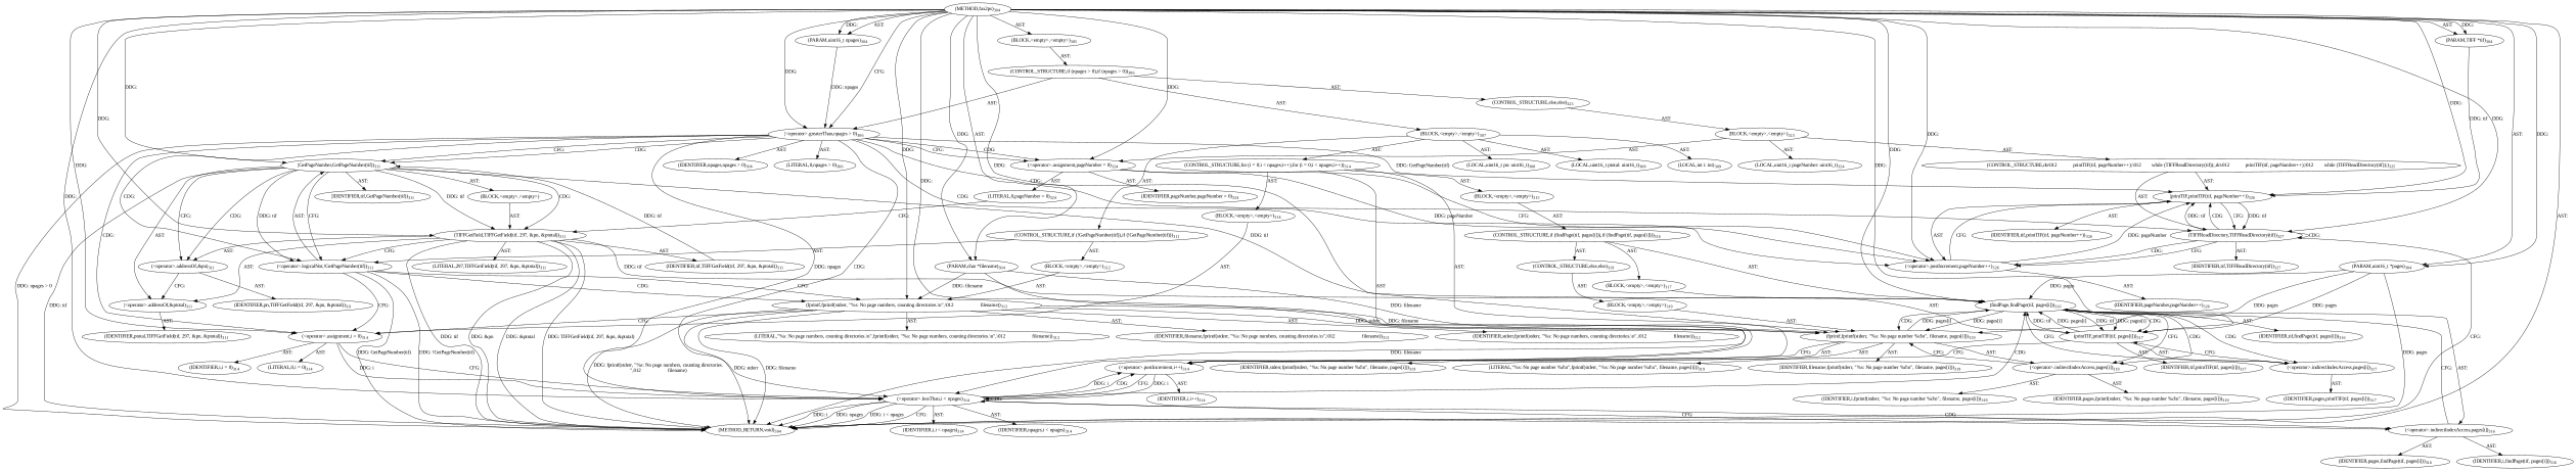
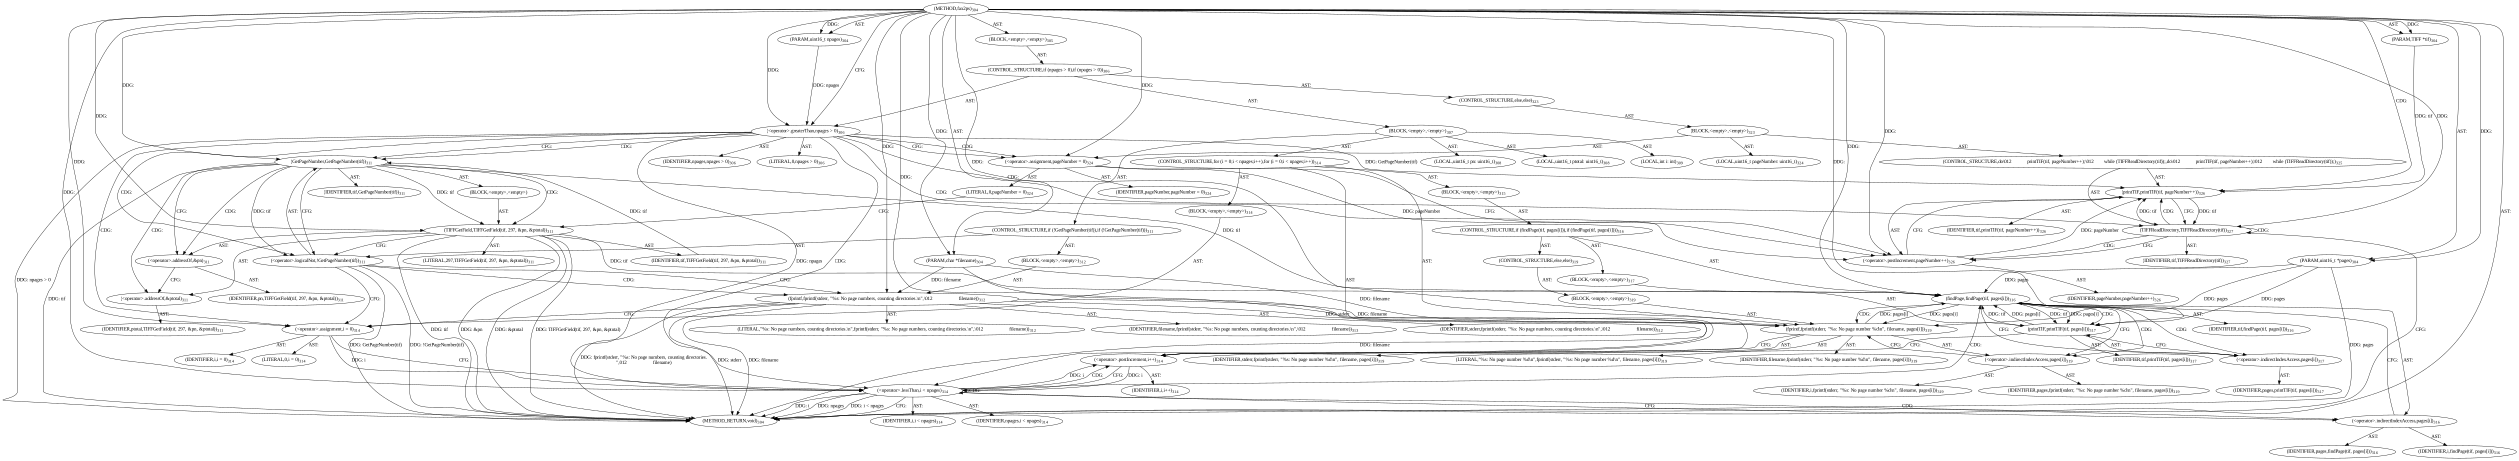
  digraph {
    fontname="Liberation Serif"
    node [fontname="Liberation Serif"]
    edge [fontname="Liberation Serif"]
    n1 [label=<(METHOD,fax2ps)<SUB>304</SUB>>]
    n2 [label=<(PARAM,TIFF *tif)<SUB>304</SUB>>]
    n3 [label=<(PARAM,uint16_t npages)<SUB>304</SUB>>]
    n4 [label=<(PARAM,uint16_t *pages)<SUB>304</SUB>>]
    n5 [label=<(PARAM,char *filename)<SUB>304</SUB>>]
    n6 [label=<(BLOCK,&lt;empty&gt;,&lt;empty&gt;)<SUB>305</SUB>>]
    n7 [label=<(&lt;operator&gt;.greaterThan,npages &gt; 0)<SUB>306</SUB>>]
    n8 [label=<(GetPageNumber,GetPageNumber(tif))<SUB>311</SUB>>]
    n9 [label=<(TIFFGetField,TIFFGetField(tif, 297, &amp;pn, &amp;ptotal))<SUB>311</SUB>>]
    n10 [label=<(fprintf,fprintf(stderr, &quot;%s: No page numbers, counting directories.\n&quot;,\012                    filename))<SUB>312</SUB>>]
    n11 [label=<(&lt;operator&gt;.assignment,i = 0)<SUB>314</SUB>>]
    n12 [label=<(&lt;operator&gt;.lessThan,i &lt; npages)<SUB>314</SUB>>]
    n13 [label=<(&lt;operator&gt;.postIncrement,i++)<SUB>314</SUB>>]
    n14 [label=<(findPage,findPage(tif, pages[i]))<SUB>316</SUB>>]
    n15 [label=<(printTIF,printTIF(tif, pages[i]))<SUB>317</SUB>>]
    n16 [label=<(fprintf,fprintf(stderr, &quot;%s: No page number %d\n&quot;, filename, pages[i]))<SUB>319</SUB>>]
    n17 [label=<(&lt;operator&gt;.assignment,pageNumber = 0)<SUB>324</SUB>>]
    n18 [label=<(printTIF,printTIF(tif, pageNumber++))<SUB>326</SUB>>]
    n19 [label=<(&lt;operator&gt;.postIncrement,pageNumber++)<SUB>326</SUB>>]
    n20 [label=<(TIFFReadDirectory,TIFFReadDirectory(tif))<SUB>327</SUB>>]
    n21 [label=<(METHOD_RETURN,void)<SUB>304</SUB>>]
    n22 [label=<(CONTROL_STRUCTURE,if (npages &gt; 0),if (npages &gt; 0))<SUB>306</SUB>>]
    n23 [label=<(IDENTIFIER,npages,npages &gt; 0)<SUB>306</SUB>>]
    n24 [label=<(LITERAL,0,npages &gt; 0)<SUB>306</SUB>>]
    n25 [label=<(&lt;operator&gt;.logicalNot,!GetPageNumber(tif))<SUB>311</SUB>>]
    n26 [label=<(IDENTIFIER,tif,GetPageNumber(tif))<SUB>311</SUB>>]
    n27 [label=<(BLOCK,&lt;empty&gt;,&lt;empty&gt;)>]
    n28 [label=<(&lt;operator&gt;.addressOf,&amp;pn)<SUB>311</SUB>>]
    n29 [label=<(&lt;operator&gt;.addressOf,&amp;ptotal)<SUB>311</SUB>>]
    n30 [label=<(IDENTIFIER,tif,TIFFGetField(tif, 297, &amp;pn, &amp;ptotal))<SUB>311</SUB>>]
    n31 [label=<(LITERAL,297,TIFFGetField(tif, 297, &amp;pn, &amp;ptotal))<SUB>311</SUB>>]
    n32 [label=<(IDENTIFIER,stderr,fprintf(stderr, &quot;%s: No page numbers, counting directories.\n&quot;,\012                    filename))<SUB>312</SUB>>]
    n33 [label=<(LITERAL,&quot;%s: No page numbers, counting directories.\n&quot;,fprintf(stderr, &quot;%s: No page numbers, counting directories.\n&quot;,\012                    filename))<SUB>312</SUB>>]
    n34 [label=<(IDENTIFIER,filename,fprintf(stderr, &quot;%s: No page numbers, counting directories.\n&quot;,\012                    filename))<SUB>313</SUB>>]
    n35 [label=<(IDENTIFIER,i,i = 0)<SUB>314</SUB>>]
    n36 [label=<(LITERAL,0,i = 0)<SUB>314</SUB>>]
    n37 [label=<(IDENTIFIER,i,i &lt; npages)<SUB>314</SUB>>]
    n38 [label=<(IDENTIFIER,npages,i &lt; npages)<SUB>314</SUB>>]
    n39 [label=<(&lt;operator&gt;.indirectIndexAccess,pages[i])<SUB>316</SUB>>]
    n40 [label=<(IDENTIFIER,i,i++)<SUB>314</SUB>>]
    n41 [label=<(IDENTIFIER,tif,findPage(tif, pages[i]))<SUB>316</SUB>>]
    n42 [label=<(&lt;operator&gt;.indirectIndexAccess,pages[i])<SUB>317</SUB>>]
    n43 [label=<(&lt;operator&gt;.indirectIndexAccess,pages[i])<SUB>319</SUB>>]
    n44 [label=<(IDENTIFIER,tif,printTIF(tif, pages[i]))<SUB>317</SUB>>]
    n45 [label=<(IDENTIFIER,stderr,fprintf(stderr, &quot;%s: No page number %d\n&quot;, filename, pages[i]))<SUB>319</SUB>>]
    n46 [label=<(LITERAL,&quot;%s: No page number %d\n&quot;,fprintf(stderr, &quot;%s: No page number %d\n&quot;, filename, pages[i]))<SUB>319</SUB>>]
    n47 [label=<(IDENTIFIER,filename,fprintf(stderr, &quot;%s: No page number %d\n&quot;, filename, pages[i]))<SUB>319</SUB>>]
    n48 [label=<(IDENTIFIER,pageNumber,pageNumber = 0)<SUB>324</SUB>>]
    n49 [label=<(LITERAL,0,pageNumber = 0)<SUB>324</SUB>>]
    n50 [label=<(IDENTIFIER,tif,printTIF(tif, pageNumber++))<SUB>326</SUB>>]
    n51 [label=<(IDENTIFIER,pageNumber,pageNumber++)<SUB>326</SUB>>]
    n52 [label=<(IDENTIFIER,tif,TIFFReadDirectory(tif))<SUB>327</SUB>>]
    n53 [label=<(BLOCK,&lt;empty&gt;,&lt;empty&gt;)<SUB>307</SUB>>]
    n54 [label=<(CONTROL_STRUCTURE,else,else)<SUB>323</SUB>>]
    n55 [label=<(LOCAL,uint16_t pn: uint16_t)<SUB>308</SUB>>]
    n56 [label=<(LOCAL,uint16_t ptotal: uint16_t)<SUB>308</SUB>>]
    n57 [label=<(LOCAL,int i: int)<SUB>309</SUB>>]
    n58 [label=<(CONTROL_STRUCTURE,if (!GetPageNumber(tif)),if (!GetPageNumber(tif)))<SUB>311</SUB>>]
    n59 [label=<(CONTROL_STRUCTURE,for (i = 0;i &lt; npages;i++),for (i = 0;i &lt; npages;i++))<SUB>314</SUB>>]
    n60 [label=<(BLOCK,&lt;empty&gt;,&lt;empty&gt;)<SUB>323</SUB>>]
    n61 [label=<(BLOCK,&lt;empty&gt;,&lt;empty&gt;)<SUB>312</SUB>>]
    n62 [label=<(BLOCK,&lt;empty&gt;,&lt;empty&gt;)<SUB>314</SUB>>]
    n63 [label=<(BLOCK,&lt;empty&gt;,&lt;empty&gt;)<SUB>315</SUB>>]
    n64 [label=<(IDENTIFIER,pn,TIFFGetField(tif, 297, &amp;pn, &amp;ptotal))<SUB>311</SUB>>]
    n65 [label=<(IDENTIFIER,ptotal,TIFFGetField(tif, 297, &amp;pn, &amp;ptotal))<SUB>311</SUB>>]
    n66 [label=<(CONTROL_STRUCTURE,if (findPage(tif, pages[i])),if (findPage(tif, pages[i])))<SUB>316</SUB>>]
    n67 [label=<(IDENTIFIER,pages,findPage(tif, pages[i]))<SUB>316</SUB>>]
    n68 [label=<(IDENTIFIER,i,findPage(tif, pages[i]))<SUB>316</SUB>>]
    n69 [label=<(BLOCK,&lt;empty&gt;,&lt;empty&gt;)<SUB>317</SUB>>]
    n70 [label=<(CONTROL_STRUCTURE,else,else)<SUB>319</SUB>>]
    n71 [label=<(BLOCK,&lt;empty&gt;,&lt;empty&gt;)<SUB>319</SUB>>]
    n72 [label=<(IDENTIFIER,pages,printTIF(tif, pages[i]))<SUB>317</SUB>>]
    n73 [label=<(IDENTIFIER,pages,fprintf(stderr, &quot;%s: No page number %d\n&quot;, filename, pages[i]))<SUB>319</SUB>>]
    n74 [label=<(IDENTIFIER,i,fprintf(stderr, &quot;%s: No page number %d\n&quot;, filename, pages[i]))<SUB>319</SUB>>]
    n75 [label=<(LOCAL,uint16_t pageNumber: uint16_t)<SUB>324</SUB>>]
    n76 [label=<(CONTROL_STRUCTURE,do\012            printTIF(tif, pageNumber++);\012        while (TIFFReadDirectory(tif));,do\012            printTIF(tif, pageNumber++);\012        while (TIFFReadDirectory(tif));)<SUB>325</SUB>>]
    n1 -> n2 [label="AST: "]
    n1 -> n2 [label="DDG: "]
    n1 -> n3 [label="AST: "]
    n1 -> n3 [label="DDG: "]
    n1 -> n4 [label="AST: "]
    n1 -> n4 [label="DDG: "]
    n1 -> n5 [label="AST: "]
    n1 -> n5 [label="DDG: "]
    n1 -> n6 [label="AST: "]
    n1 -> n7 [label="CFG: "]
    n1 -> n7 [label="DDG: "]
    n1 -> n8 [label="DDG: "]
    n1 -> n9 [label="DDG: "]
    n1 -> n10 [label="DDG: "]
    n1 -> n11 [label="DDG: "]
    n1 -> n12 [label="DDG: "]
    n1 -> n13 [label="DDG: "]
    n1 -> n14 [label="DDG: "]
    n1 -> n15 [label="DDG: "]
    n1 -> n16 [label="DDG: "]
    n1 -> n17 [label="DDG: "]
-   n1 -> n18 [label="DDG: "]
+   n1 -> n18 [label="CDG: "]
    n1 -> n19 [label="DDG: "]
    n1 -> n20 [label="DDG: "]
    n1 -> n21 [label="AST: "]
    n2 -> n18 [label="DDG: tif"]
    n3 -> n7 [label="DDG: npages"]
    n4 -> n14 [label="DDG: pages"]
    n4 -> n15 [label="DDG: pages"]
    n4 -> n16 [label="DDG: pages"]
    n4 -> n21 [label="DDG: pages"]
    n5 -> n10 [label="DDG: filename"]
    n5 -> n16 [label="DDG: filename"]
    n5 -> n21 [label="DDG: filename"]
    n6 -> n22 [label="AST: "]
    n7 -> n8 [label="CFG: "]
    n7 -> n8 [label="CDG: "]
    n7 -> n11 [label="CDG: "]
    n7 -> n12 [label="DDG: npages"]
    n7 -> n12 [label="CDG: "]
    n7 -> n17 [label="CFG: "]
    n7 -> n17 [label="CDG: "]
    n7 -> n18 [label="DDG: GetPageNumber(tif)"]
    n7 -> n19 [label="CDG: "]
    n7 -> n20 [label="CDG: "]
    n7 -> n21 [label="DDG: npages &gt; 0"]
    n7 -> n23 [label="AST: "]
    n7 -> n24 [label="AST: "]
    n7 -> n25 [label="CDG: "]
    n8 -> n9 [label="DDG: tif"]
    n8 -> n9 [label="CDG: "]
    n8 -> n14 [label="DDG: tif"]
    n8 -> n21 [label="DDG: tif"]
    n8 -> n25 [label="CFG: "]
    n8 -> n25 [label="DDG: tif"]
    n8 -> n26 [label="AST: "]
    n8 -> n27 [label="AST: "]
    n8 -> n28 [label="CFG: "]
    n8 -> n28 [label="CDG: "]
-   n8 -> n29 [label="AST: "]
+   n8 -> n29 [label="CDG: "]
    n9 -> n14 [label="DDG: tif"]
    n9 -> n21 [label="DDG: tif"]
    n9 -> n21 [label="DDG: &amp;pn"]
    n9 -> n21 [label="DDG: &amp;ptotal"]
    n9 -> n21 [label="DDG: TIFFGetField(tif, 297, &amp;pn, &amp;ptotal)"]
    n9 -> n25 [label="CFG: "]
    n9 -> n28 [label="AST: "]
    n9 -> n29 [label="AST: "]
    n9 -> n30 [label="AST: "]
    n9 -> n31 [label="AST: "]
    n10 -> n11 [label="CFG: "]
    n10 -> n16 [label="DDG: stderr"]
    n10 -> n16 [label="DDG: filename"]
    n10 -> n21 [label="DDG: stderr"]
    n10 -> n21 [label="DDG: filename"]
    n10 -> n21 [label="DDG: fprintf(stderr, &quot;%s: No page numbers, counting directories.\n&quot;,\012                    filename)"]
    n10 -> n32 [label="AST: "]
    n10 -> n33 [label="AST: "]
    n10 -> n34 [label="AST: "]
    n11 -> n12 [label="CFG: "]
    n11 -> n12 [label="DDG: i"]
    n11 -> n35 [label="AST: "]
    n11 -> n36 [label="AST: "]
    n12 -> n12 [label="CDG: "]
    n12 -> n13 [label="DDG: i"]
    n12 -> n13 [label="CDG: "]
    n12 -> n14 [label="CDG: "]
    n12 -> n21 [label="CFG: "]
    n12 -> n21 [label="DDG: i"]
    n12 -> n21 [label="DDG: npages"]
    n12 -> n21 [label="DDG: i &lt; npages"]
    n12 -> n37 [label="AST: "]
    n12 -> n38 [label="AST: "]
    n12 -> n39 [label="CFG: "]
    n12 -> n39 [label="CDG: "]
    n13 -> n12 [label="CFG: "]
    n13 -> n12 [label="DDG: i"]
    n13 -> n40 [label="AST: "]
    n14 -> n15 [label="DDG: tif"]
    n14 -> n15 [label="DDG: pages[i]"]
    n14 -> n15 [label="CDG: "]
    n14 -> n16 [label="DDG: pages[i]"]
    n14 -> n16 [label="CDG: "]
    n14 -> n39 [label="AST: "]
    n14 -> n41 [label="AST: "]
    n14 -> n42 [label="CFG: "]
    n14 -> n42 [label="CDG: "]
    n14 -> n43 [label="CFG: "]
    n14 -> n43 [label="CDG: "]
    n15 -> n13 [label="CFG: "]
    n15 -> n14 [label="DDG: tif"]
    n15 -> n14 [label="DDG: pages[i]"]
    n15 -> n42 [label="AST: "]
    n15 -> n44 [label="AST: "]
    n16 -> n13 [label="CFG: "]
    n16 -> n14 [label="DDG: pages[i]"]
    n16 -> n43 [label="AST: "]
    n16 -> n45 [label="AST: "]
    n16 -> n46 [label="AST: "]
    n16 -> n47 [label="AST: "]
    n17 -> n19 [label="CFG: "]
    n17 -> n19 [label="DDG: pageNumber"]
    n17 -> n48 [label="AST: "]
    n17 -> n49 [label="AST: "]
    n18 -> n19 [label="AST: "]
    n18 -> n20 [label="CFG: "]
    n18 -> n20 [label="DDG: tif"]
    n18 -> n50 [label="AST: "]
    n19 -> n18 [label="CFG: "]
    n19 -> n18 [label="DDG: pageNumber"]
    n19 -> n51 [label="AST: "]
    n20 -> n18 [label="DDG: tif"]
    n20 -> n18 [label="CDG: "]
    n20 -> n19 [label="CFG: "]
    n20 -> n19 [label="CDG: "]
    n20 -> n20 [label="CDG: "]
    n20 -> n21 [label="CFG: "]
    n20 -> n52 [label="AST: "]
    n22 -> n7 [label="AST: "]
    n22 -> n53 [label="AST: "]
    n22 -> n54 [label="AST: "]
    n25 -> n8 [label="AST: "]
    n25 -> n10 [label="CFG: "]
    n25 -> n10 [label="CDG: "]
    n25 -> n11 [label="CFG: "]
    n25 -> n21 [label="DDG: GetPageNumber(tif)"]
    n25 -> n21 [label="DDG: !GetPageNumber(tif)"]
    n27 -> n9 [label="AST: "]
    n28 -> n29 [label="CFG: "]
    n28 -> n64 [label="AST: "]
    n29 -> n65 [label="AST: "]
    n30 -> n8 [label="DDG: tif"]
    n39 -> n14 [label="CFG: "]
    n39 -> n67 [label="AST: "]
    n39 -> n68 [label="AST: "]
    n42 -> n15 [label="CFG: "]
    n42 -> n72 [label="AST: "]
    n43 -> n16 [label="CFG: "]
    n43 -> n73 [label="AST: "]
    n43 -> n74 [label="AST: "]
    n49 -> n9 [label="CFG: "]
    n53 -> n55 [label="AST: "]
    n53 -> n56 [label="AST: "]
    n53 -> n57 [label="AST: "]
    n53 -> n58 [label="AST: "]
    n53 -> n59 [label="AST: "]
    n54 -> n60 [label="AST: "]
    n58 -> n25 [label="AST: "]
    n58 -> n61 [label="AST: "]
    n59 -> n12 [label="AST: "]
    n59 -> n13 [label="AST: "]
    n59 -> n62 [label="AST: "]
    n59 -> n63 [label="AST: "]
    n60 -> n17 [label="AST: "]
    n60 -> n75 [label="AST: "]
    n60 -> n76 [label="AST: "]
    n61 -> n10 [label="AST: "]
    n62 -> n11 [label="AST: "]
    n63 -> n66 [label="AST: "]
    n66 -> n14 [label="AST: "]
    n66 -> n69 [label="AST: "]
    n66 -> n70 [label="AST: "]
    n69 -> n15 [label="AST: "]
    n70 -> n71 [label="AST: "]
    n71 -> n16 [label="AST: "]
    n76 -> n18 [label="AST: "]
    n76 -> n20 [label="AST: "]
  }
